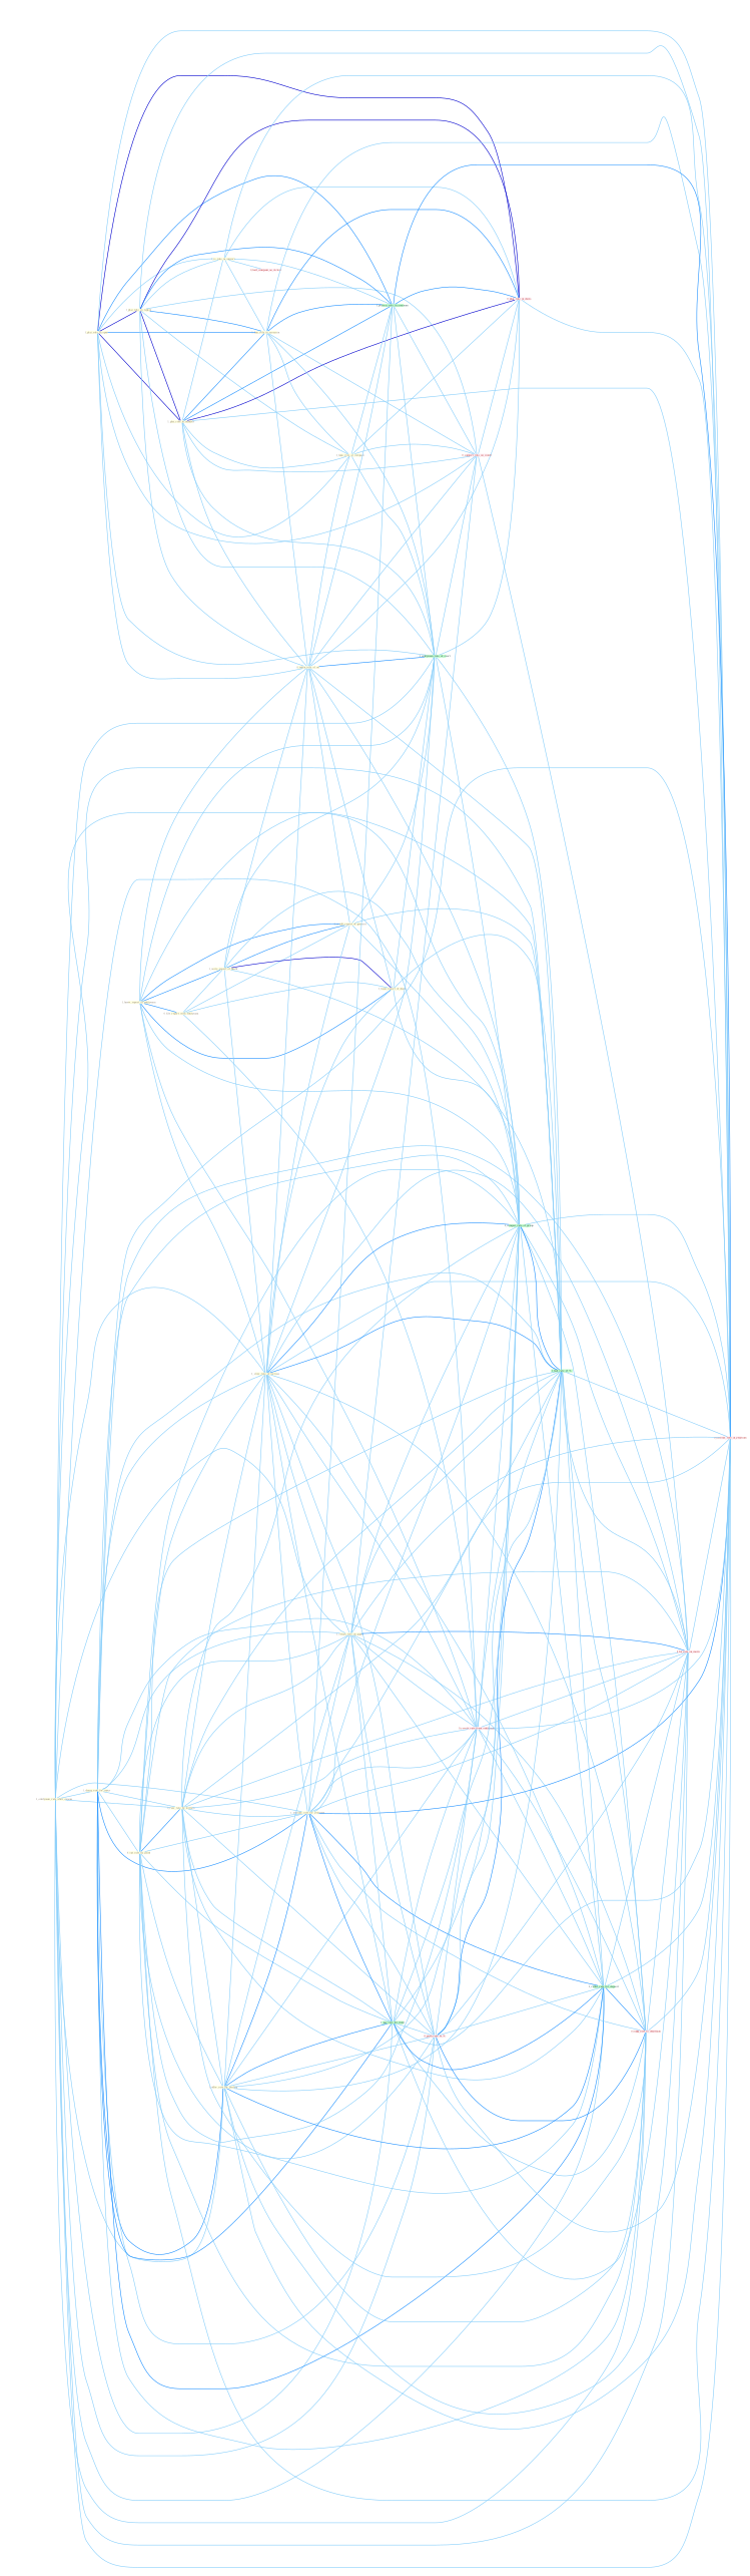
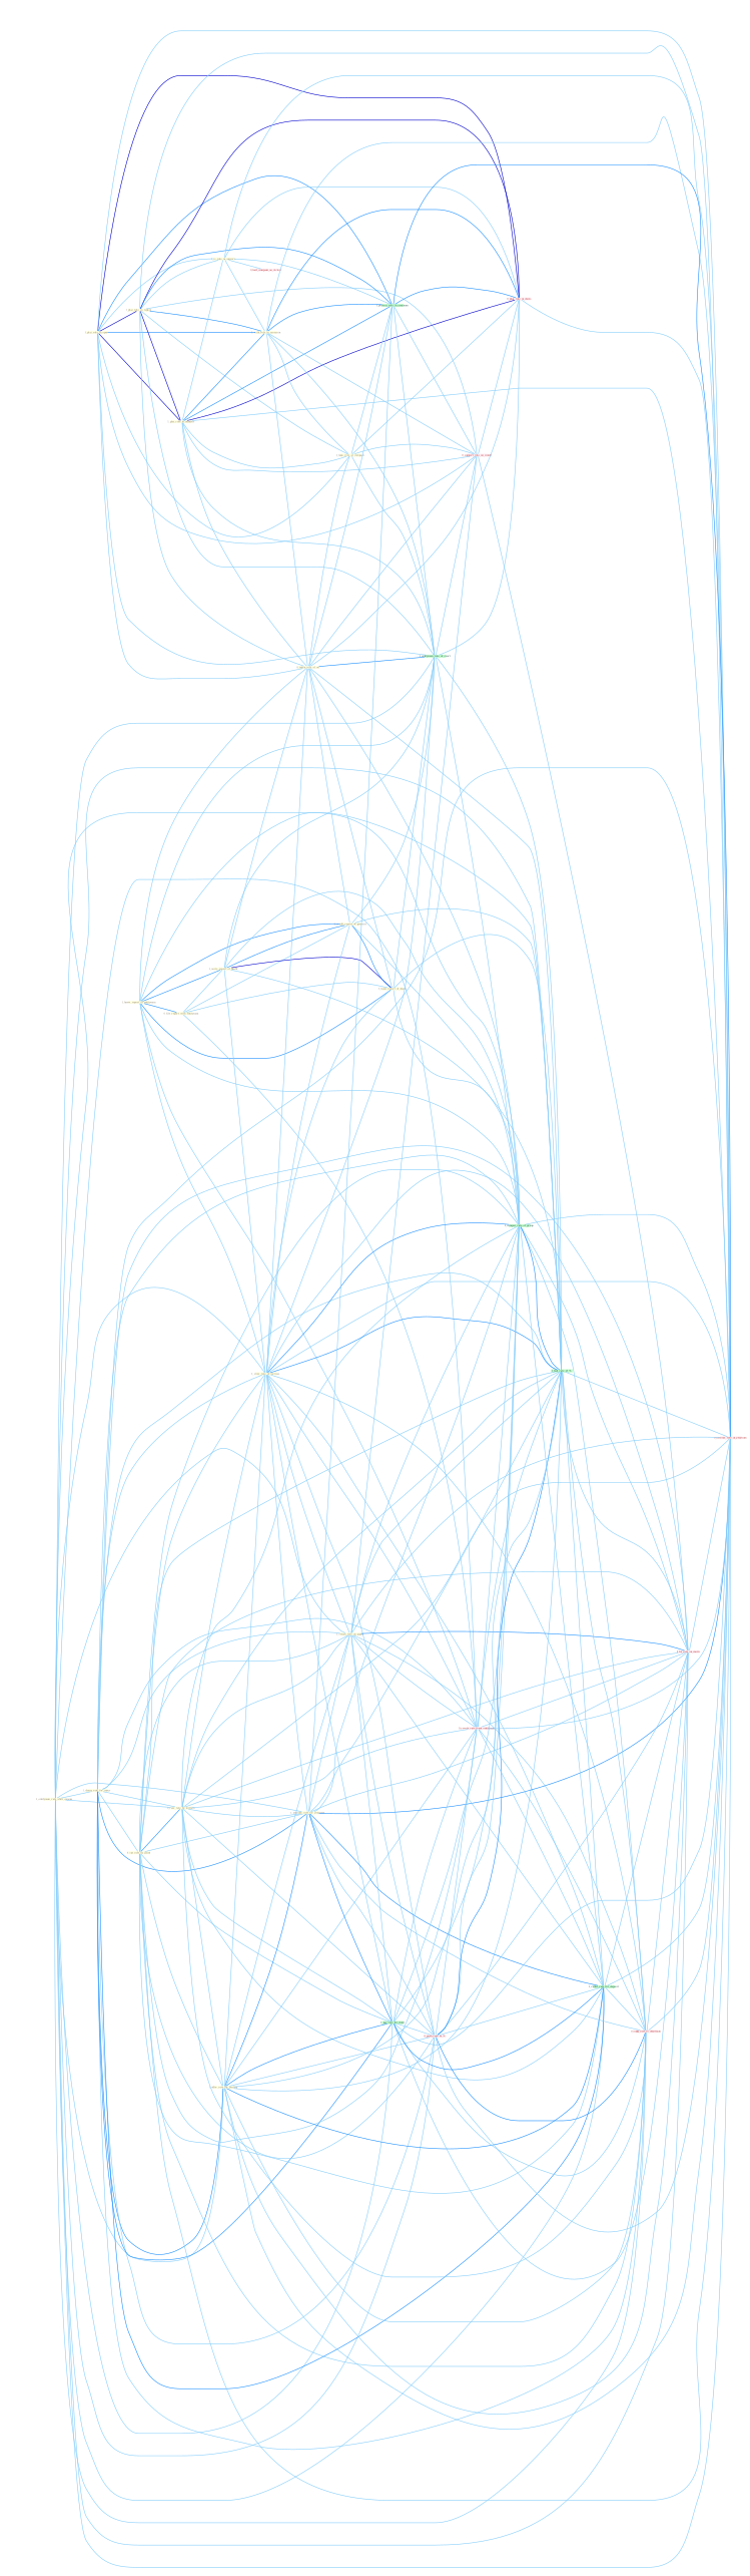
  graph {
    rankdir=LR
    node [color="#ffffe0" fixedsize=true fontcolor="#8b7d6b" fontsize=4 shape=polygon style=filled]
    edge [color="#87cefa" w=1]
    "1_know_report_of_entitynam " [height=.06 width=.5]
    "0_file_report_with_entitynam " [height=.06 width=.5]
    "1_plai_role_in_oper " [height=.06 width=.5]
    "1_entitynam_rate_after_expens " [height=.06 width=.5]
    "0_plai_role_in_region " [height=.06 width=.5]
    "1_plai_role_in_number " [height=.06 width=.5]
    "0_charg_rate_for_insur " [height=.06 width=.5]
    "1_is_rule_in_univers " [height=.06 width=.5]
    "0_cut_rate_by_point " [height=.06 width=.5]
-   "1_ban_role_in_assassin " [height=.06 width=.5]
+   "1_ban_role_in_assassin " [height=.06 width=.5 label="1_with_role_in_assassin"]
    "1_were_report_of_death " [height=.06 width=.5]
    "0_rais_rate_by_million " [height=.06 width=.5]
    "1_offer_rate_for_packag " [height=.06 width=.5]
    "1_slow_rate_of_increas " [height=.06 width=.5]
    "0_taken_role_of_on " [height=.06 width=.5]
    "1_take_role_at_compani " [height=.06 width=.5]
    "1_announc_rate_for_yearnum " [height=.06 width=.5]
    "1_credit_report_of_genocid " [height=.06 width=.5]
    "1_been_report_of_death " [height=.06 width=.5]
    "1_retain_rate_on_paper " [height=.06 width=.5]
    "0_push_rate_to_% " [color="#fff0f5" fontcolor="#b22222" height=.06 width=.5]
    "0_receiv_rate_from_entitynam " [color="#fff0f5" fontcolor="#b22222" height=.06 width=.5]
    "0_support_role_on_condit " [color="#fff0f5" fontcolor="#b22222" height=.06 width=.5]
    n24 [color="#fff0f5" fontcolor="#b22222" height=.06 label="0_hail_compani_as_victori" width=.5]
    "0_nudg_rate_to_othernum " [color="#fff0f5" fontcolor="#b22222" height=.06 width=.5]
    "0_plai_role_in_decis " [color="#fff0f5" fontcolor="#b22222" height=.06 width=.5]
    "0_ha_rate_on_morn " [color="#fff0f5" fontcolor="#b22222" height=.06 width=.5]
    "0_increas_rate_in_yearnum " [color="#fff0f5" fontcolor="#b22222" height=.06 width=.5]
    "1_entitynam_role_of_court " [color="#BDFCC9" fontcolor="#2f4f4f" height=.06 width=.5]
    "1_compar_rate_of_group " [color="#BDFCC9" fontcolor="#2f4f4f" height=.06 width=.5]
    "1_had_rate_of_% " [color="#BDFCC9" fontcolor="#2f4f4f" height=.06 width=.5]
    "1_portrai_role_in_yearnum " [color="#BDFCC9" fontcolor="#2f4f4f" height=.06 width=.5]
    "1_pai_rate_for_fund " [color="#BDFCC9" fontcolor="#2f4f4f" height=.06 width=.5]
    "1_reduc_rate_for_deposit " [color="#BDFCC9" fontcolor="#2f4f4f" height=.06 width=.5]
    subgraph sub_1 {
      "1_know_report_of_entitynam "
      "0_file_report_with_entitynam "
      "1_plai_role_in_oper "
      "1_entitynam_rate_after_expens "
      "0_plai_role_in_region "
      "1_plai_role_in_number "
      "0_charg_rate_for_insur "
      "1_is_rule_in_univers "
      "0_cut_rate_by_point "
      "1_ban_role_in_assassin "
      "1_were_report_of_death "
      "0_rais_rate_by_million "
      "1_offer_rate_for_packag "
      "1_slow_rate_of_increas "
      "0_taken_role_of_on "
      "1_take_role_at_compani "
      "1_announc_rate_for_yearnum "
      "1_credit_report_of_genocid "
      "1_been_report_of_death "
      "1_retain_rate_on_paper "
    }
    subgraph sub_2 {
      "0_push_rate_to_% "
      "0_receiv_rate_from_entitynam "
      "0_support_role_on_condit "
      n24
      "0_nudg_rate_to_othernum "
      "0_plai_role_in_decis "
      "0_ha_rate_on_morn "
      "0_increas_rate_in_yearnum "
    }
    "1_know_report_of_entitynam " -- "0_file_report_with_entitynam " [color="#1e90ff" w=2]
    "1_know_report_of_entitynam " -- "1_were_report_of_death " [color="#1e90ff" w=2]
    "1_know_report_of_entitynam " -- "1_slow_rate_of_increas "
    "1_know_report_of_entitynam " -- "0_taken_role_of_on "
    "1_know_report_of_entitynam " -- "1_credit_report_of_genocid " [color="#1e90ff" w=2]
    "1_know_report_of_entitynam " -- "1_been_report_of_death " [color="#1e90ff" w=2]
    "1_know_report_of_entitynam " -- "0_receiv_rate_from_entitynam "
    "1_know_report_of_entitynam " -- "1_entitynam_role_of_court "
    "1_know_report_of_entitynam " -- "1_compar_rate_of_group "
    "1_know_report_of_entitynam " -- "1_had_rate_of_% "
    "0_file_report_with_entitynam " -- "1_were_report_of_death "
    "0_file_report_with_entitynam " -- "1_credit_report_of_genocid "
    "0_file_report_with_entitynam " -- "1_been_report_of_death "
    "0_file_report_with_entitynam " -- "0_receiv_rate_from_entitynam "
    "1_plai_role_in_oper " -- "0_plai_role_in_region " [color="#0000cd" w=3]
    "1_plai_role_in_oper " -- "1_plai_role_in_number " [color="#0000cd" w=3]
    "1_plai_role_in_oper " -- "1_is_rule_in_univers "
    "1_plai_role_in_oper " -- "1_ban_role_in_assassin " [color="#1e90ff" w=2]
    "1_plai_role_in_oper " -- "0_taken_role_of_on "
    "1_plai_role_in_oper " -- "1_take_role_at_compani "
    "1_plai_role_in_oper " -- "0_support_role_on_condit "
    "1_plai_role_in_oper " -- "0_plai_role_in_decis " [color="#0000cd" w=3]
    "1_plai_role_in_oper " -- "0_increas_rate_in_yearnum "
    "1_plai_role_in_oper " -- "1_entitynam_role_of_court "
    "1_plai_role_in_oper " -- "1_portrai_role_in_yearnum " [color="#1e90ff" w=2]
    "1_entitynam_rate_after_expens " -- "0_charg_rate_for_insur "
    "1_entitynam_rate_after_expens " -- "0_rais_rate_by_million "
    "1_entitynam_rate_after_expens " -- "1_offer_rate_for_packag "
    "1_entitynam_rate_after_expens " -- "1_slow_rate_of_increas "
    "1_entitynam_rate_after_expens " -- "1_announc_rate_for_yearnum "
    "1_entitynam_rate_after_expens " -- "1_retain_rate_on_paper "
    "1_entitynam_rate_after_expens " -- "0_push_rate_to_% "
    "1_entitynam_rate_after_expens " -- "0_receiv_rate_from_entitynam "
    "1_entitynam_rate_after_expens " -- "0_nudg_rate_to_othernum "
    "1_entitynam_rate_after_expens " -- "0_ha_rate_on_morn "
    "1_entitynam_rate_after_expens " -- "0_increas_rate_in_yearnum "
    "1_entitynam_rate_after_expens " -- "1_entitynam_role_of_court "
    "1_entitynam_rate_after_expens " -- "1_compar_rate_of_group "
    "1_entitynam_rate_after_expens " -- "1_had_rate_of_% "
    "1_entitynam_rate_after_expens " -- "1_pai_rate_for_fund "
    "1_entitynam_rate_after_expens " -- "1_reduc_rate_for_deposit "
    "0_plai_role_in_region " -- "1_plai_role_in_number " [color="#0000cd" w=3]
    "0_plai_role_in_region " -- "1_is_rule_in_univers "
    "0_plai_role_in_region " -- "1_ban_role_in_assassin " [color="#1e90ff" w=2]
    "0_plai_role_in_region " -- "0_taken_role_of_on "
    "0_plai_role_in_region " -- "1_take_role_at_compani "
    "0_plai_role_in_region " -- "0_support_role_on_condit "
    "0_plai_role_in_region " -- "0_plai_role_in_decis " [color="#0000cd" w=3]
    "0_plai_role_in_region " -- "0_increas_rate_in_yearnum "
    "0_plai_role_in_region " -- "1_entitynam_role_of_court "
    "0_plai_role_in_region " -- "1_portrai_role_in_yearnum " [color="#1e90ff" w=2]
    "1_plai_role_in_number " -- "1_is_rule_in_univers "
    "1_plai_role_in_number " -- "1_ban_role_in_assassin " [color="#1e90ff" w=2]
    "1_plai_role_in_number " -- "0_taken_role_of_on "
    "1_plai_role_in_number " -- "1_take_role_at_compani "
    "1_plai_role_in_number " -- "0_support_role_on_condit "
    "1_plai_role_in_number " -- "0_plai_role_in_decis " [color="#0000cd" w=3]
    "1_plai_role_in_number " -- "0_increas_rate_in_yearnum "
    "1_plai_role_in_number " -- "1_entitynam_role_of_court "
    "1_plai_role_in_number " -- "1_portrai_role_in_yearnum " [color="#1e90ff" w=2]
    "0_charg_rate_for_insur " -- "0_cut_rate_by_point "
    "0_charg_rate_for_insur " -- "0_rais_rate_by_million "
    "0_charg_rate_for_insur " -- "1_offer_rate_for_packag " [color="#1e90ff" w=2]
    "0_charg_rate_for_insur " -- "1_slow_rate_of_increas "
    "0_charg_rate_for_insur " -- "1_announc_rate_for_yearnum " [color="#1e90ff" w=2]
    "0_charg_rate_for_insur " -- "1_retain_rate_on_paper "
    "0_charg_rate_for_insur " -- "0_push_rate_to_% "
    "0_charg_rate_for_insur " -- "0_receiv_rate_from_entitynam "
    "0_charg_rate_for_insur " -- "0_nudg_rate_to_othernum "
    "0_charg_rate_for_insur " -- "0_ha_rate_on_morn "
    "0_charg_rate_for_insur " -- "0_increas_rate_in_yearnum "
    "0_charg_rate_for_insur " -- "1_compar_rate_of_group "
    "0_charg_rate_for_insur " -- "1_had_rate_of_% "
    "0_charg_rate_for_insur " -- "1_pai_rate_for_fund " [color="#1e90ff" w=2]
    "0_charg_rate_for_insur " -- "1_reduc_rate_for_deposit " [color="#1e90ff" w=2]
    "1_is_rule_in_univers " -- "1_ban_role_in_assassin "
    "1_is_rule_in_univers " -- n24
    "1_is_rule_in_univers " -- "0_plai_role_in_decis "
    "1_is_rule_in_univers " -- "0_increas_rate_in_yearnum "
    "1_is_rule_in_univers " -- "1_portrai_role_in_yearnum "
    "0_cut_rate_by_point " -- "0_rais_rate_by_million " [color="#1e90ff" w=2]
    "0_cut_rate_by_point " -- "1_offer_rate_for_packag "
    "0_cut_rate_by_point " -- "1_slow_rate_of_increas "
    "0_cut_rate_by_point " -- "1_announc_rate_for_yearnum "
    "0_cut_rate_by_point " -- "1_retain_rate_on_paper "
    "0_cut_rate_by_point " -- "0_push_rate_to_% "
    "0_cut_rate_by_point " -- "0_receiv_rate_from_entitynam "
    "0_cut_rate_by_point " -- "0_nudg_rate_to_othernum "
    "0_cut_rate_by_point " -- "0_ha_rate_on_morn "
    "0_cut_rate_by_point " -- "0_increas_rate_in_yearnum "
    "0_cut_rate_by_point " -- "1_compar_rate_of_group "
    "0_cut_rate_by_point " -- "1_had_rate_of_% "
    "0_cut_rate_by_point " -- "1_pai_rate_for_fund "
    "0_cut_rate_by_point " -- "1_reduc_rate_for_deposit "
    "1_ban_role_in_assassin " -- "0_taken_role_of_on "
    "1_ban_role_in_assassin " -- "1_take_role_at_compani "
    "1_ban_role_in_assassin " -- "0_support_role_on_condit "
    "1_ban_role_in_assassin " -- "0_plai_role_in_decis " [color="#1e90ff" w=2]
    "1_ban_role_in_assassin " -- "0_increas_rate_in_yearnum "
    "1_ban_role_in_assassin " -- "1_entitynam_role_of_court "
    "1_ban_role_in_assassin " -- "1_portrai_role_in_yearnum " [color="#1e90ff" w=2]
    "1_were_report_of_death " -- "1_slow_rate_of_increas "
    "1_were_report_of_death " -- "0_taken_role_of_on "
    "1_were_report_of_death " -- "1_credit_report_of_genocid " [color="#1e90ff" w=2]
    "1_were_report_of_death " -- "1_been_report_of_death " [color="#0000cd" w=3]
    "1_were_report_of_death " -- "1_entitynam_role_of_court "
    "1_were_report_of_death " -- "1_compar_rate_of_group "
    "1_were_report_of_death " -- "1_had_rate_of_% "
    "0_rais_rate_by_million " -- "1_offer_rate_for_packag "
    "0_rais_rate_by_million " -- "1_slow_rate_of_increas "
    "0_rais_rate_by_million " -- "1_announc_rate_for_yearnum "
    "0_rais_rate_by_million " -- "1_retain_rate_on_paper "
    "0_rais_rate_by_million " -- "0_push_rate_to_% "
    "0_rais_rate_by_million " -- "0_receiv_rate_from_entitynam "
    "0_rais_rate_by_million " -- "0_nudg_rate_to_othernum "
    "0_rais_rate_by_million " -- "0_ha_rate_on_morn "
    "0_rais_rate_by_million " -- "0_increas_rate_in_yearnum "
    "0_rais_rate_by_million " -- "1_compar_rate_of_group "
    "0_rais_rate_by_million " -- "1_had_rate_of_% "
    "0_rais_rate_by_million " -- "1_pai_rate_for_fund "
    "0_rais_rate_by_million " -- "1_reduc_rate_for_deposit "
    "1_offer_rate_for_packag " -- "1_slow_rate_of_increas "
    "1_offer_rate_for_packag " -- "1_announc_rate_for_yearnum " [color="#1e90ff" w=2]
    "1_offer_rate_for_packag " -- "1_retain_rate_on_paper "
    "1_offer_rate_for_packag " -- "0_push_rate_to_% "
    "1_offer_rate_for_packag " -- "0_receiv_rate_from_entitynam "
    "1_offer_rate_for_packag " -- "0_nudg_rate_to_othernum "
    "1_offer_rate_for_packag " -- "0_ha_rate_on_morn "
    "1_offer_rate_for_packag " -- "0_increas_rate_in_yearnum "
    "1_offer_rate_for_packag " -- "1_compar_rate_of_group "
    "1_offer_rate_for_packag " -- "1_had_rate_of_% "
    "1_offer_rate_for_packag " -- "1_pai_rate_for_fund " [color="#1e90ff" w=2]
    "1_offer_rate_for_packag " -- "1_reduc_rate_for_deposit " [color="#1e90ff" w=2]
    "1_slow_rate_of_increas " -- "0_taken_role_of_on "
    "1_slow_rate_of_increas " -- "1_announc_rate_for_yearnum "
    "1_slow_rate_of_increas " -- "1_credit_report_of_genocid "
    "1_slow_rate_of_increas " -- "1_been_report_of_death "
    "1_slow_rate_of_increas " -- "1_retain_rate_on_paper "
    "1_slow_rate_of_increas " -- "0_push_rate_to_% "
    "1_slow_rate_of_increas " -- "0_receiv_rate_from_entitynam "
    "1_slow_rate_of_increas " -- "0_nudg_rate_to_othernum "
    "1_slow_rate_of_increas " -- "0_ha_rate_on_morn "
    "1_slow_rate_of_increas " -- "0_increas_rate_in_yearnum "
    "1_slow_rate_of_increas " -- "1_entitynam_role_of_court "
    "1_slow_rate_of_increas " -- "1_compar_rate_of_group " [color="#1e90ff" w=2]
    "1_slow_rate_of_increas " -- "1_had_rate_of_% " [color="#1e90ff" w=2]
    "1_slow_rate_of_increas " -- "1_pai_rate_for_fund "
    "1_slow_rate_of_increas " -- "1_reduc_rate_for_deposit "
    "0_taken_role_of_on " -- "1_take_role_at_compani "
    "0_taken_role_of_on " -- "1_credit_report_of_genocid "
    "0_taken_role_of_on " -- "1_been_report_of_death "
    "0_taken_role_of_on " -- "0_support_role_on_condit "
    "0_taken_role_of_on " -- "0_plai_role_in_decis "
    "0_taken_role_of_on " -- "1_entitynam_role_of_court " [color="#1e90ff" w=2]
    "0_taken_role_of_on " -- "1_compar_rate_of_group "
    "0_taken_role_of_on " -- "1_had_rate_of_% "
    "0_taken_role_of_on " -- "1_portrai_role_in_yearnum "
    "1_take_role_at_compani " -- "0_support_role_on_condit "
    "1_take_role_at_compani " -- "0_plai_role_in_decis "
    "1_take_role_at_compani " -- "1_entitynam_role_of_court "
    "1_take_role_at_compani " -- "1_portrai_role_in_yearnum "
    "1_announc_rate_for_yearnum " -- "1_retain_rate_on_paper "
    "1_announc_rate_for_yearnum " -- "0_push_rate_to_% "
-   "1_announc_rate_for_yearnum " -- "0_receiv_rate_from_entitynam "
    "1_announc_rate_for_yearnum " -- "0_nudg_rate_to_othernum "
    "1_announc_rate_for_yearnum " -- "0_ha_rate_on_morn "
    "1_announc_rate_for_yearnum " -- "0_increas_rate_in_yearnum " [color="#1e90ff" w=2]
    "1_announc_rate_for_yearnum " -- "1_compar_rate_of_group "
    "1_announc_rate_for_yearnum " -- "1_had_rate_of_% "
    "1_announc_rate_for_yearnum " -- "1_portrai_role_in_yearnum "
    "1_announc_rate_for_yearnum " -- "1_pai_rate_for_fund " [color="#1e90ff" w=2]
    "1_announc_rate_for_yearnum " -- "1_reduc_rate_for_deposit " [color="#1e90ff" w=2]
+   "1_credit_report_of_genocid " -- "1_been_report_of_death " [color="#1e90ff" w=2]
    "1_credit_report_of_genocid " -- "1_entitynam_role_of_court "
    "1_credit_report_of_genocid " -- "1_compar_rate_of_group "
    "1_credit_report_of_genocid " -- "1_had_rate_of_% "
    "1_been_report_of_death " -- "1_entitynam_role_of_court "
    "1_been_report_of_death " -- "1_compar_rate_of_group "
    "1_been_report_of_death " -- "1_had_rate_of_% "
    "1_retain_rate_on_paper " -- "0_push_rate_to_% "
    "1_retain_rate_on_paper " -- "0_receiv_rate_from_entitynam "
    "1_retain_rate_on_paper " -- "0_support_role_on_condit "
    "1_retain_rate_on_paper " -- "0_nudg_rate_to_othernum "
    "1_retain_rate_on_paper " -- "0_ha_rate_on_morn " [color="#1e90ff" w=2]
    "1_retain_rate_on_paper " -- "0_increas_rate_in_yearnum "
    "1_retain_rate_on_paper " -- "1_compar_rate_of_group "
    "1_retain_rate_on_paper " -- "1_had_rate_of_% "
    "1_retain_rate_on_paper " -- "1_pai_rate_for_fund "
    "1_retain_rate_on_paper " -- "1_reduc_rate_for_deposit "
    "0_push_rate_to_% " -- "0_receiv_rate_from_entitynam "
    "0_push_rate_to_% " -- "0_nudg_rate_to_othernum " [color="#1e90ff" w=2]
    "0_push_rate_to_% " -- "0_ha_rate_on_morn "
    "0_push_rate_to_% " -- "0_increas_rate_in_yearnum "
    "0_push_rate_to_% " -- "1_compar_rate_of_group "
    "0_push_rate_to_% " -- "1_had_rate_of_% " [color="#1e90ff" w=2]
    "0_push_rate_to_% " -- "1_reduc_rate_for_deposit "
    "0_receiv_rate_from_entitynam " -- "0_nudg_rate_to_othernum "
    "0_receiv_rate_from_entitynam " -- "0_ha_rate_on_morn "
    "0_receiv_rate_from_entitynam " -- "0_increas_rate_in_yearnum "
    "0_receiv_rate_from_entitynam " -- "1_compar_rate_of_group "
    "0_receiv_rate_from_entitynam " -- "1_had_rate_of_% "
    "0_receiv_rate_from_entitynam " -- "1_reduc_rate_for_deposit "
    "0_support_role_on_condit " -- "0_plai_role_in_decis "
    "0_support_role_on_condit " -- "0_ha_rate_on_morn "
    "0_nudg_rate_to_othernum " -- "0_ha_rate_on_morn "
    "0_nudg_rate_to_othernum " -- "0_increas_rate_in_yearnum "
    "0_plai_role_in_decis " -- "0_increas_rate_in_yearnum "
    "0_ha_rate_on_morn " -- "0_increas_rate_in_yearnum "
    "1_entitynam_role_of_court " -- "0_support_role_on_condit "
    "1_entitynam_role_of_court " -- "0_plai_role_in_decis "
    "1_entitynam_role_of_court " -- "1_compar_rate_of_group "
    "1_entitynam_role_of_court " -- "1_had_rate_of_% "
    "1_compar_rate_of_group " -- "0_nudg_rate_to_othernum "
    "1_compar_rate_of_group " -- "0_ha_rate_on_morn "
    "1_compar_rate_of_group " -- "0_increas_rate_in_yearnum "
    "1_compar_rate_of_group " -- "1_had_rate_of_% " [color="#1e90ff" w=2]
    "1_compar_rate_of_group " -- "1_reduc_rate_for_deposit "
    "1_had_rate_of_% " -- "0_nudg_rate_to_othernum "
    "1_had_rate_of_% " -- "0_ha_rate_on_morn "
    "1_had_rate_of_% " -- "0_increas_rate_in_yearnum "
    "1_had_rate_of_% " -- "1_reduc_rate_for_deposit "
    "1_portrai_role_in_yearnum " -- "0_support_role_on_condit "
    "1_portrai_role_in_yearnum " -- "0_plai_role_in_decis " [color="#1e90ff" w=2]
    "1_portrai_role_in_yearnum " -- "0_increas_rate_in_yearnum " [color="#1e90ff" w=2]
    "1_portrai_role_in_yearnum " -- "1_entitynam_role_of_court "
    "1_pai_rate_for_fund " -- "0_push_rate_to_% "
    "1_pai_rate_for_fund " -- "0_receiv_rate_from_entitynam "
    "1_pai_rate_for_fund " -- "0_nudg_rate_to_othernum "
    "1_pai_rate_for_fund " -- "0_ha_rate_on_morn "
    "1_pai_rate_for_fund " -- "0_increas_rate_in_yearnum "
    "1_pai_rate_for_fund " -- "1_compar_rate_of_group "
    "1_pai_rate_for_fund " -- "1_had_rate_of_% "
    "1_pai_rate_for_fund " -- "1_reduc_rate_for_deposit " [color="#1e90ff" w=2]
-   "1_reduc_rate_for_deposit " -- "0_nudg_rate_to_othernum " [color="#1e90ff"]
+   "1_reduc_rate_for_deposit " -- "0_nudg_rate_to_othernum "
    "1_reduc_rate_for_deposit " -- "0_ha_rate_on_morn "
    "1_reduc_rate_for_deposit " -- "0_increas_rate_in_yearnum "
  }
